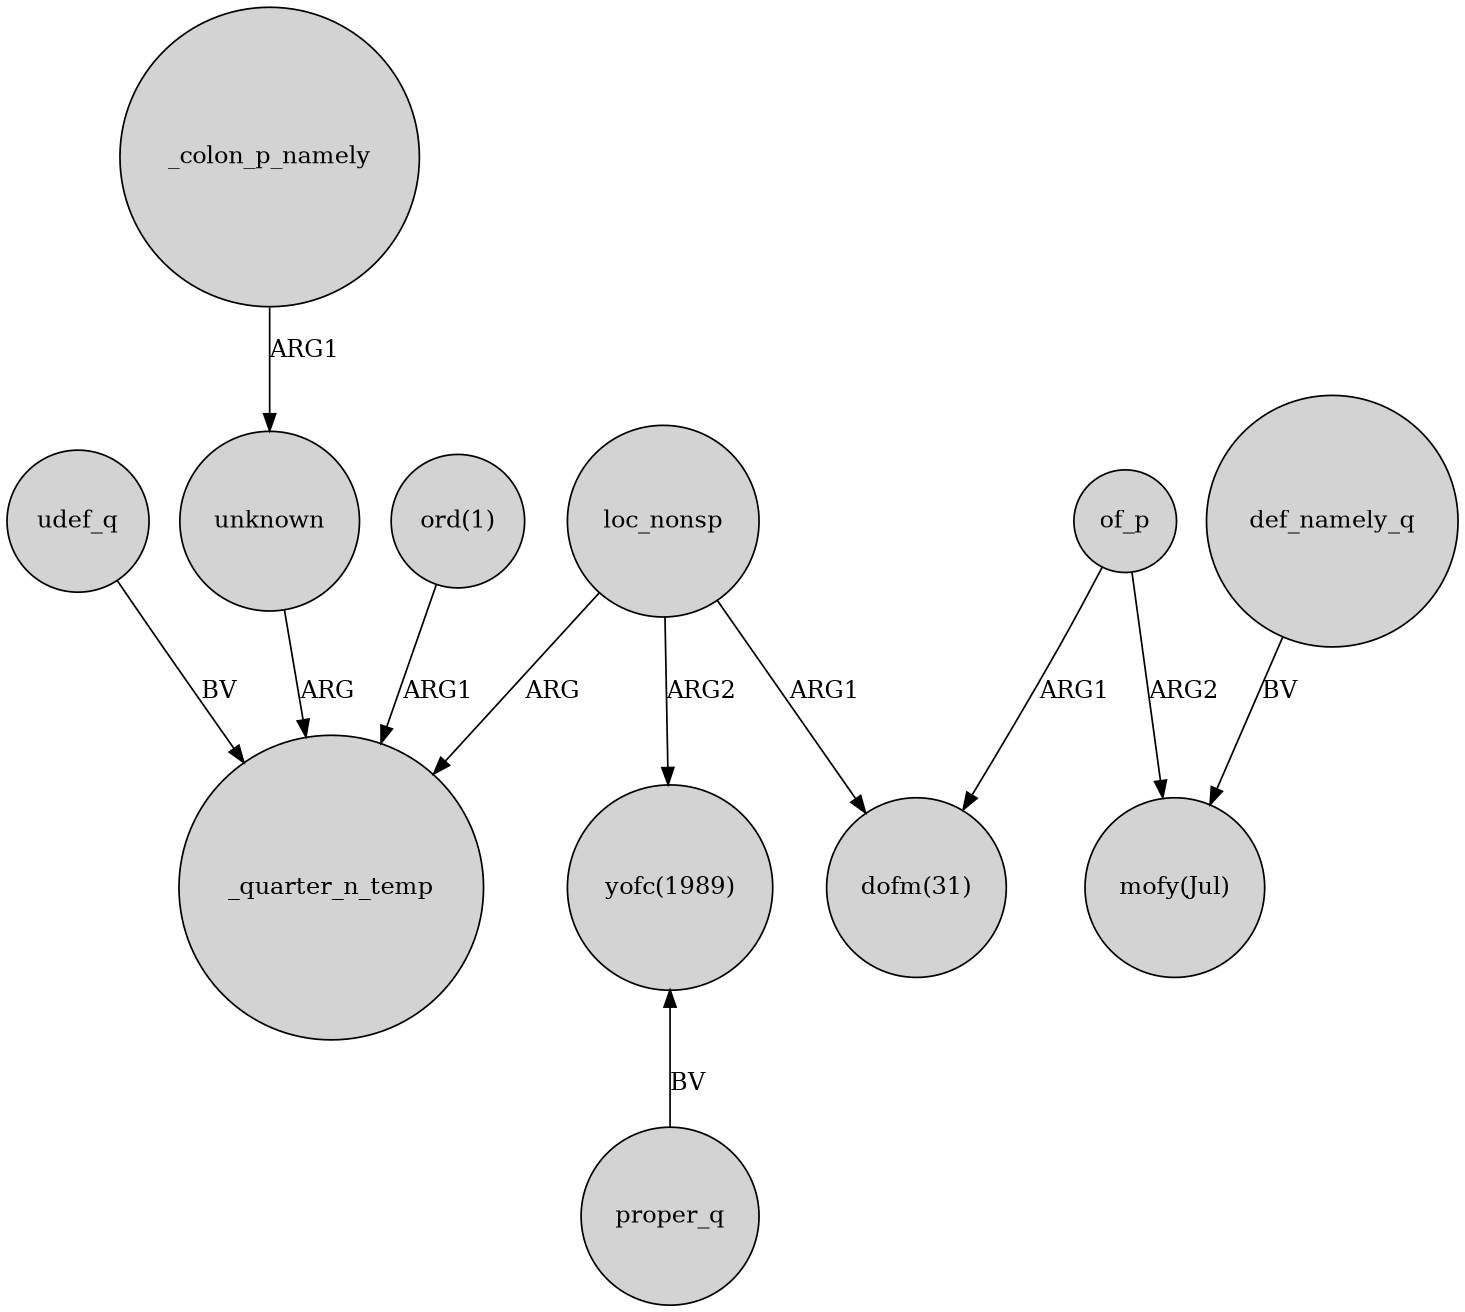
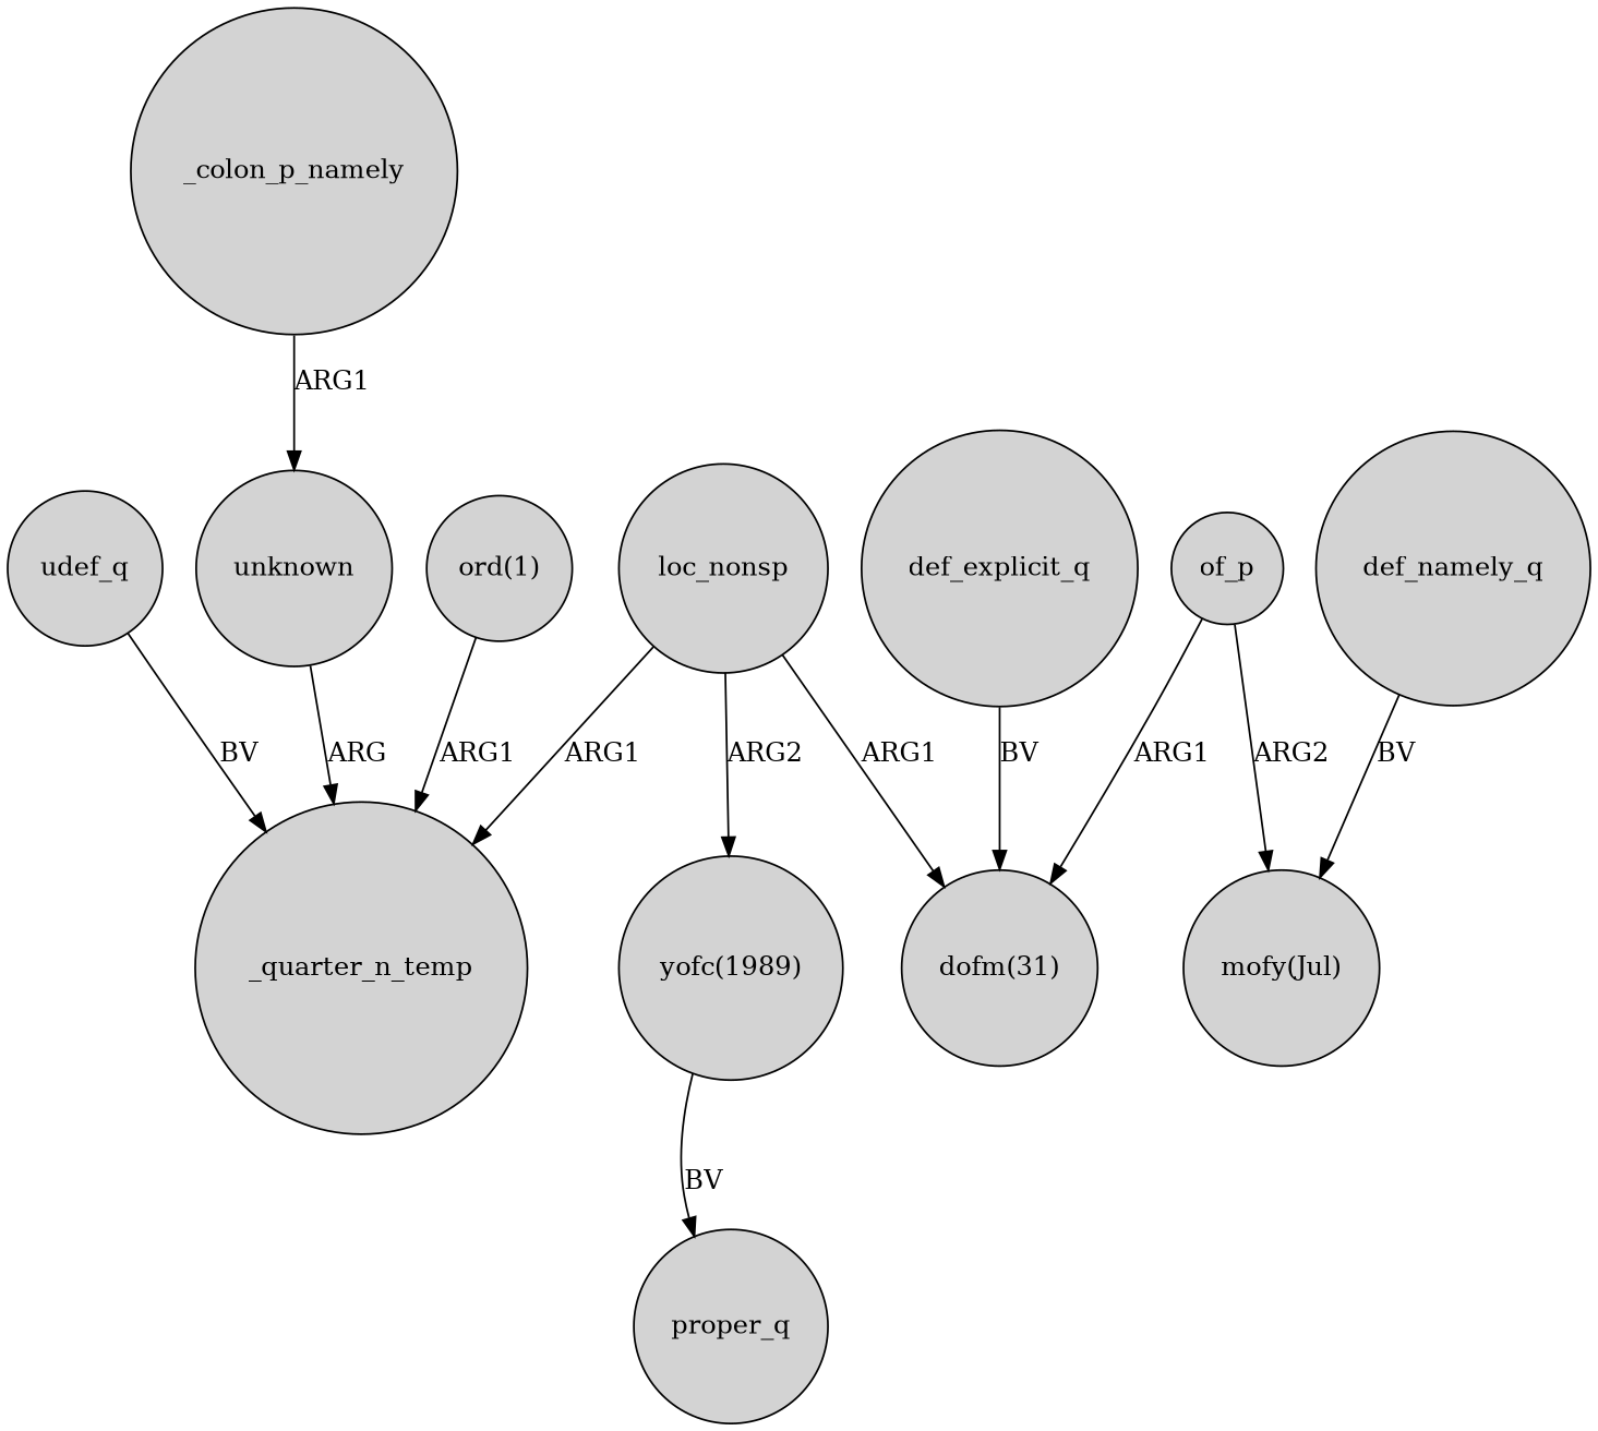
  digraph {
    node [shape=circle style=filled]
    loc_nonsp
    _quarter_n_temp
    "dofm(31)"
    "yofc(1989)"
+   def_explicit_q
    udef_q
    _colon_p_namely
    unknown
    of_p
    "mofy(Jul)"
    n11 [label=def_namely_q]
    "ord(1)"
    proper_q
-   loc_nonsp -> _quarter_n_temp [label=ARG]
+   loc_nonsp -> _quarter_n_temp [label=ARG1]
    loc_nonsp -> "dofm(31)" [label=ARG1]
    loc_nonsp -> "yofc(1989)" [label=ARG2]
+   def_explicit_q -> "dofm(31)" [label=BV]
    udef_q -> _quarter_n_temp [label=BV]
    _colon_p_namely -> unknown [label=ARG1]
    unknown -> _quarter_n_temp [label=ARG]
    of_p -> "dofm(31)" [label=ARG1]
    of_p -> "mofy(Jul)" [label=ARG2]
    n11 -> "mofy(Jul)" [label=BV]
    "ord(1)" -> _quarter_n_temp [label=ARG1]
-   proper_q -> "yofc(1989)" [label=BV]
+   "yofc(1989)" -> proper_q [label=BV]
  }
